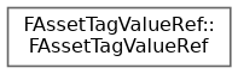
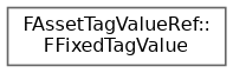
  digraph {
    rankdir=LR
-   n1 [color=grey40 fillcolor=white fontname=Helvetica fontsize=10 height=0.2 label="FAssetTagValueRef::\lFAssetTagValueRef" shape=box style=filled width=0.4]
+   n1 [color=grey40 fillcolor=white fontname=Helvetica fontsize=10 height=0.2 label="FAssetTagValueRef::\lFFixedTagValue" shape=box style=filled width=0.4]
  }
